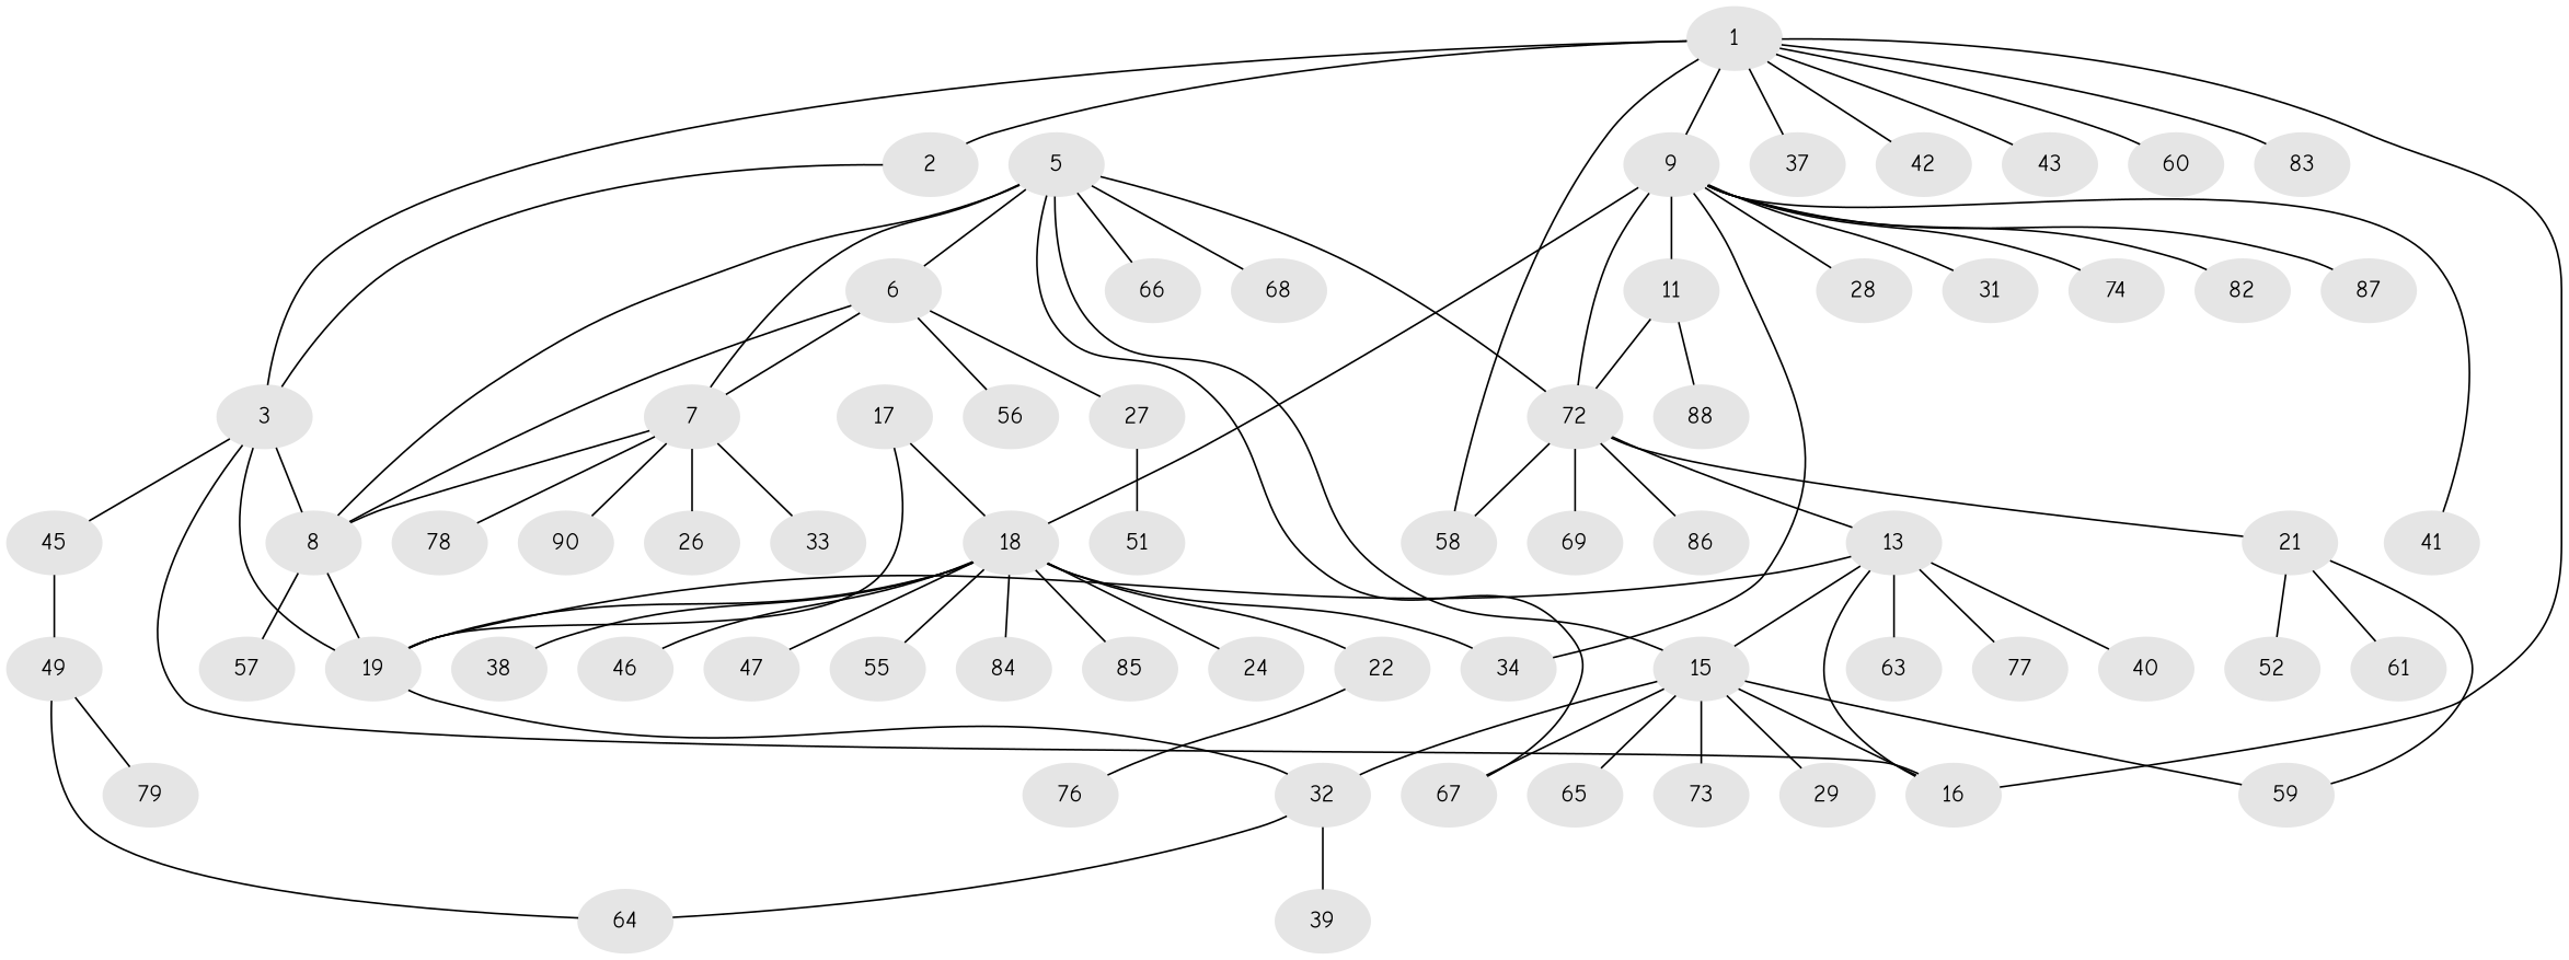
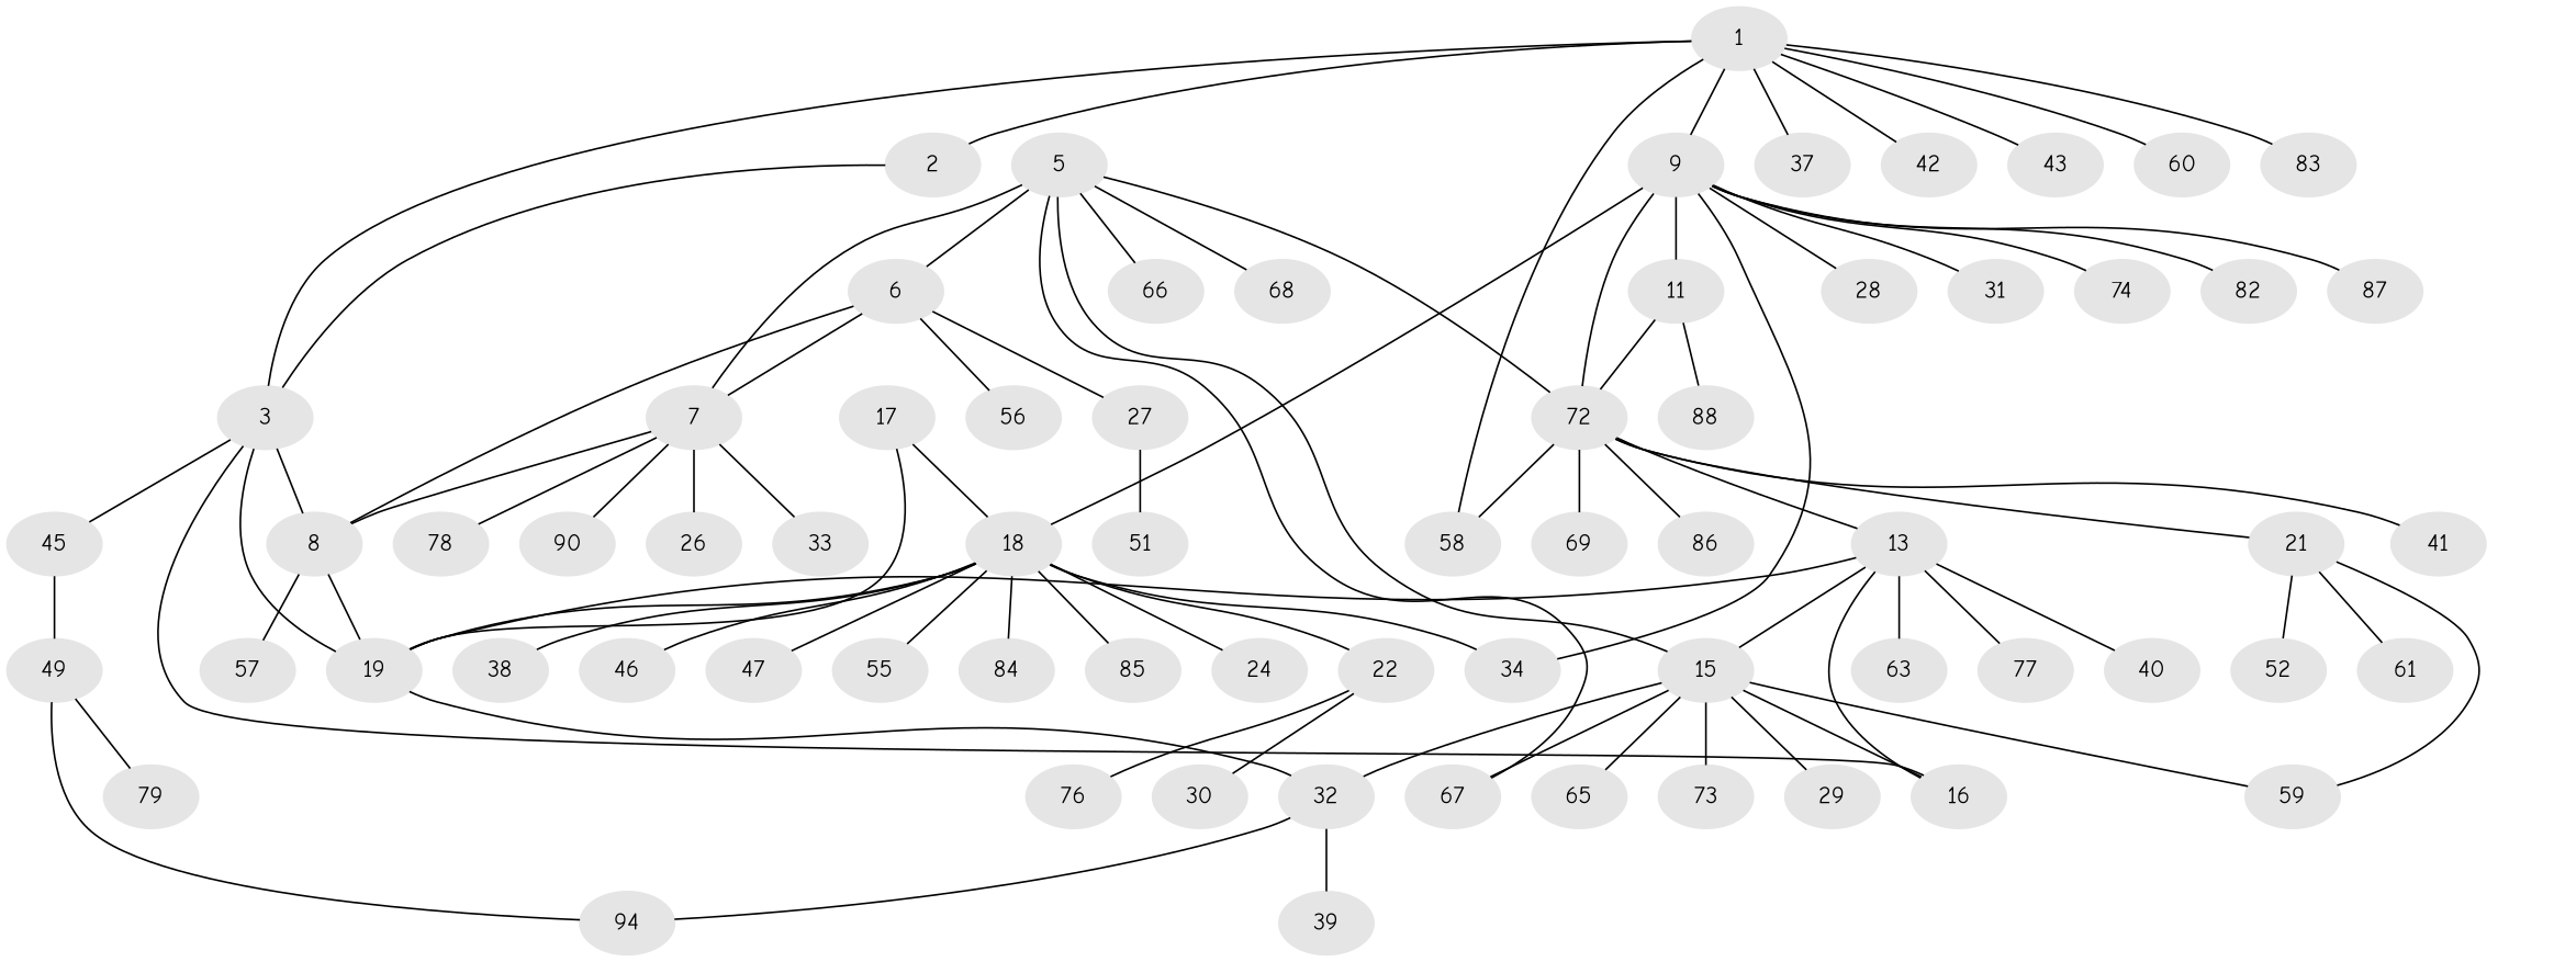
  graph {
    fontname="Comic Neue"
    node [color=gray90 fontname="Comic Neue" style=filled]
    edge [fontname="Comic Neue"]
    1 [super="+4"]
    2 [super="+70"]
    3 [super="+50"]
    9 [super="+10"]
    16
    37
    42
    43
    58 [super="+81"]
    60
    83
    8
    19 [super="+54"]
    45
    n15 [label=72 super="+35"]
    11 [super="+36"]
    18 [super="+20"]
    28
    31
    34 [super="+53"]
    41
    74
    82
    87
    57
    32 [super="+44"]
    49
    5 [super="+23"]
    6
    7 [super="+71"]
    n31 [label=15 super="+24"]
    66
    67
    68
    27 [super="+72"]
    56
    26
    33
    78
    90
    13 [super="+15"]
    21 [super="+48"]
    69
    86
    29
    59
    65
    73
    51
    88
    22
    n52 [label=24]
    38 [super="+89"]
    46
    47 [super="+80"]
    55 [super="+75"]
    84
    85
    40
    63
    77
    52
    61
    39
-   64
+   64 [label=94]
    17 [super="+62"]
+   30
    76
    79
    1 -- 2 [weight=2]
    1 -- 3 [weight=2]
    1 -- 9
-   1 -- 16
    1 -- 37
    1 -- 42
    1 -- 43
    1 -- 58
    1 -- 60
    1 -- 83
    2 -- 3
    3 -- 16
    3 -- 8
    3 -- 19 [weight=2]
    3 -- 45
    9 -- n15 [weight=2]
    9 -- 11 [weight=2]
    9 -- 18
    9 -- 28
    9 -- 31
    9 -- 34
-   9 -- 41
+   n15 -- 41
    9 -- 74
    9 -- 82
    9 -- 87
    8 -- 19
    8 -- 57
    19 -- 32
    45 -- 49
    n15 -- 58
    n15 -- 13
    n15 -- 21
    n15 -- 69
    n15 -- 86
    11 -- n15
    11 -- 88
    18 -- 19 [weight=2]
    18 -- 34
    18 -- 22
    18 -- n52
    18 -- 38
    18 -- 46
    18 -- 47
    18 -- 55
    18 -- 84
    18 -- 85
    32 -- 39
    32 -- 64
    49 -- 64
    49 -- 79
-   5 -- 8
    5 -- n15
    5 -- 6
    5 -- 7
    5 -- n31
    5 -- 66
    5 -- 67
    5 -- 68
    6 -- 8
    6 -- 7
    6 -- 27
    6 -- 56
    7 -- 8
    7 -- 26
    7 -- 33
    7 -- 78
    7 -- 90
    n31 -- 16
    n31 -- 32
    n31 -- 67
    n31 -- 29
    n31 -- 59
    n31 -- 65
    n31 -- 73
    27 -- 51
    13 -- 16 [weight=2]
    13 -- 19
    13 -- n31 [weight=2]
    13 -- 40
    13 -- 63
    13 -- 77
    21 -- 59
    21 -- 52
    21 -- 61
+   22 -- 30
    22 -- 76
    17 -- 19
    17 -- 18 [weight=2]
  }
